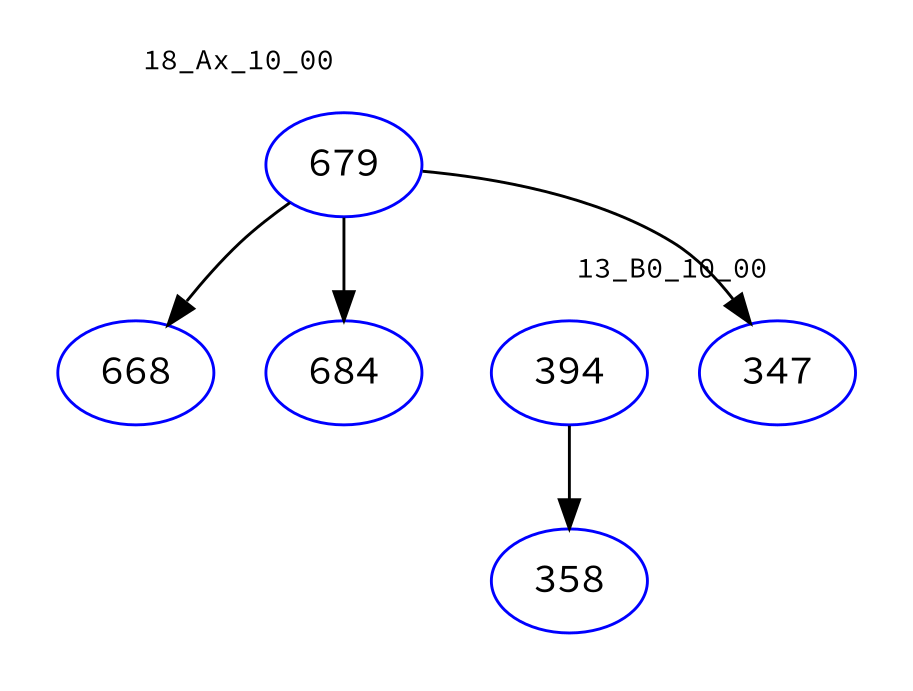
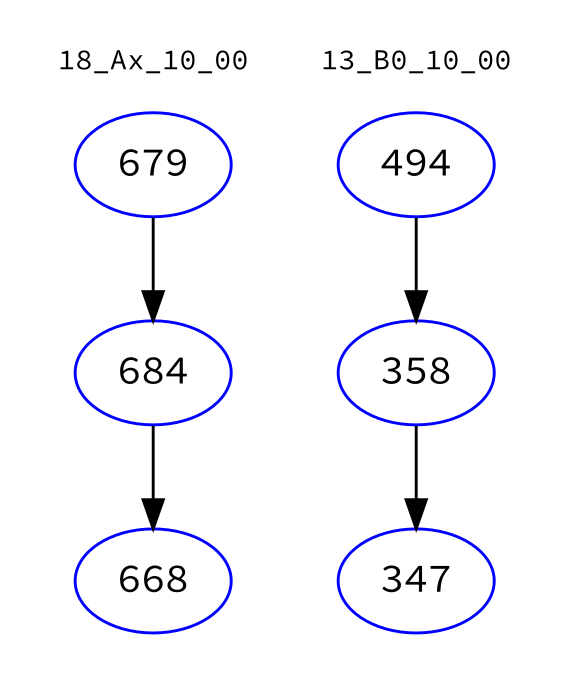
  digraph {
    fontname="Source Code Pro"
    node [color=blue fontname="Source Code Pro"]
    edge [color=black fontname="Source Code Pro"]
    n1 [label=679]
    n2 [label=668]
    n3 [label=684]
    n4 [label=358]
    n5 [label=347]
-   n6 [label=394]
+   n6 [label=494]
    subgraph cluster_1 {
      color=white
      fontsize=10
      label="18_Ax_10_00"
      n1
      n2
      n3
    }
    subgraph cluster_2 {
      color=white
      fontsize=10
      label="13_B0_10_00"
      n4
      n5
      n6
    }
-   n1 -> n2
+   n3 -> n2
    n1 -> n3
-   n1 -> n5
+   n4 -> n5
    n6 -> n4
  }
